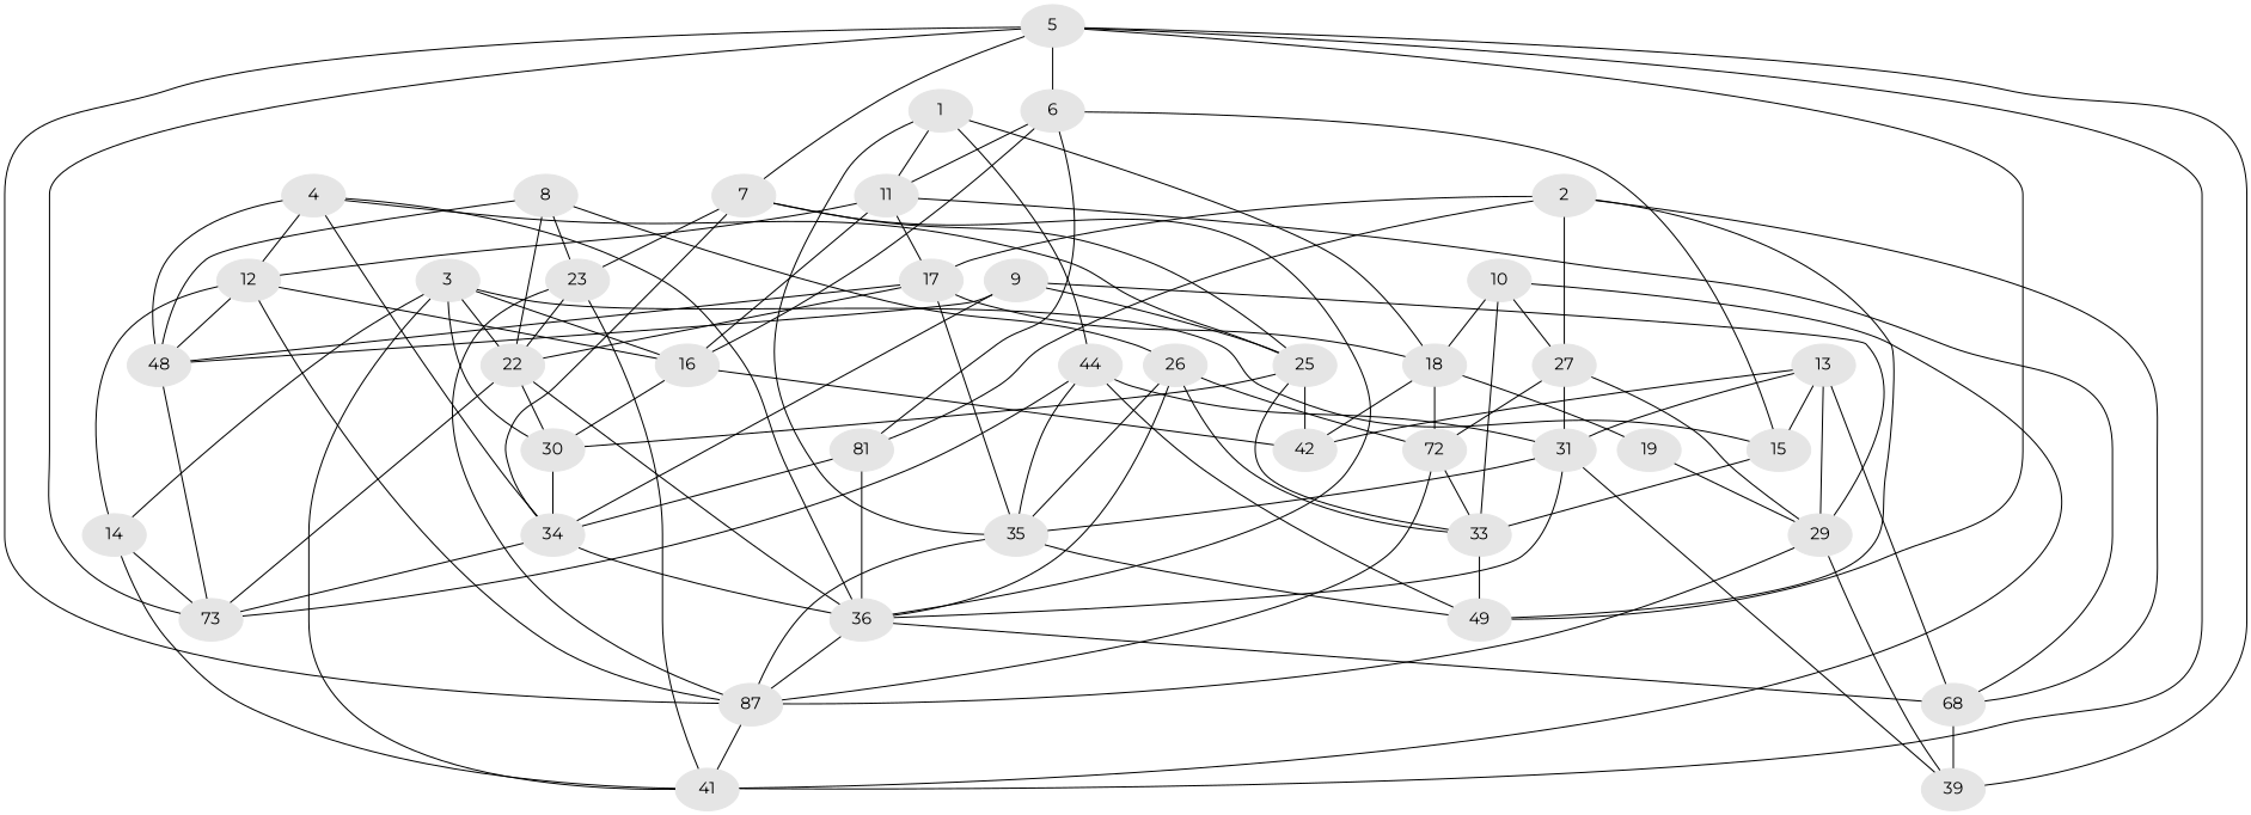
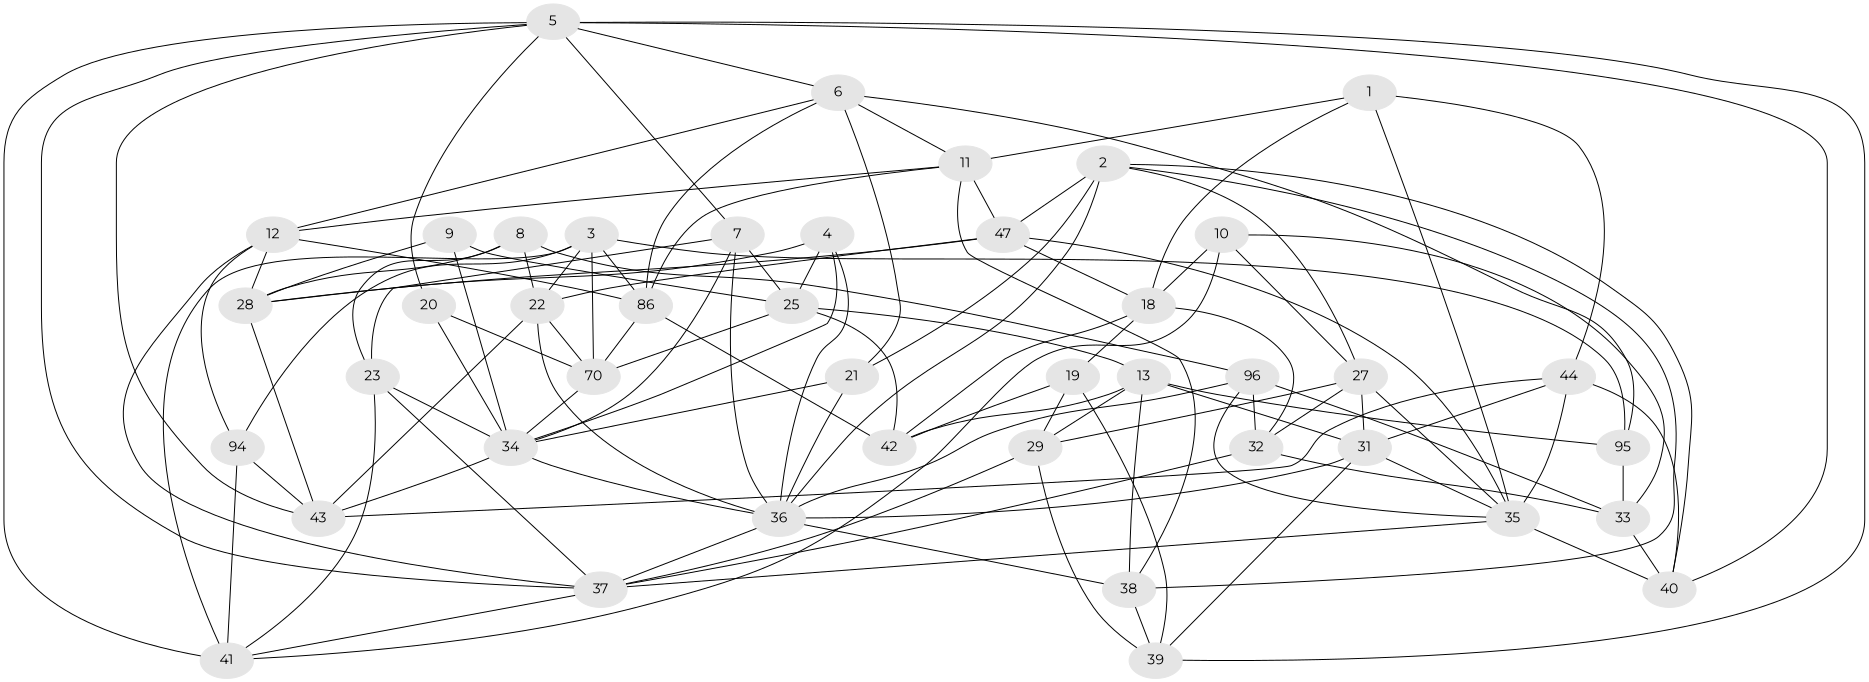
  graph {
    fontname=Montserrat
    node [color=gray90 fontname=Montserrat style=filled]
    edge [fontname=Montserrat weight=1.0]
    1
    11
    18
    n4 [label=44]
    35
-   17
-   38 [label=68]
-   16
+   17 [label=47]
+   38
+   16 [label=86]
    12
    42
    19
-   32 [label=72]
-   40 [label=49]
-   43 [label=73]
+   32
+   40
+   43
    31
-   37 [label=87]
+   37
    2
-   21 [label=81]
+   21
    27
    36
    22
-   28 [label=48]
+   28
    34
    29
    39
    3
-   14
-   15
-   30
+   14 [label=94]
+   15 [label=95]
+   30 [label=70]
    41
    33
    4
    25
    5
    6
    7
+   20
    23
    8
-   26
+   26 [label=96]
    9
    10
    13
    1 -- 11
    1 -- 18
    1 -- n4
    1 -- 35
    11 -- 17
    11 -- 38
    11 -- 16
    11 -- 12
    18 -- 42
    18 -- 19
    18 -- 32
    n4 -- 35 [weight=2.0]
    n4 -- 40
    n4 -- 43
    n4 -- 31
    35 -- 40 [weight=2.0]
    35 -- 37
    17 -- 18
    17 -- 35
    17 -- 22
    17 -- 28
    38 -- 39 [weight=2.0]
    16 -- 42
    16 -- 30
    12 -- 16
    12 -- 37
    12 -- 28
    12 -- 14
+   19 -- 42
    19 -- 29
+   19 -- 39
    32 -- 37
    32 -- 33
    31 -- 35
    31 -- 36
    31 -- 39
    37 -- 41
    2 -- 17
    2 -- 38
    2 -- 40
    2 -- 21
    2 -- 27
+   2 -- 36
    21 -- 36
    21 -- 34
+   27 -- 35
    27 -- 32 [weight=2.0]
    27 -- 31
    27 -- 29
    36 -- 38
    36 -- 37
    22 -- 43
    22 -- 36
    22 -- 30
    28 -- 43
    34 -- 43
    34 -- 36
    29 -- 37
    29 -- 39
    3 -- 16
    3 -- 22
    3 -- 14
    3 -- 15
    3 -- 30
    3 -- 41
    14 -- 43
    14 -- 41
    15 -- 33
    30 -- 34
    33 -- 40
    4 -- 36
    4 -- 28
    4 -- 34
    4 -- 25
    25 -- 42
    25 -- 30
-   25 -- 33
+   25 -- 13
    5 -- 40
    5 -- 43
    5 -- 37
    5 -- 39
    5 -- 41
    5 -- 6
    5 -- 7
+   5 -- 20
    6 -- 11
    6 -- 16
-   4 -- 12
+   6 -- 12
    6 -- 21
    6 -- 15
    7 -- 36
    7 -- 34
    7 -- 25
    7 -- 23 [weight=2.0]
+   20 -- 34 [weight=2.0]
+   20 -- 30
    23 -- 37
-   23 -- 22
+   23 -- 34
    23 -- 41
    8 -- 22
    8 -- 28
    8 -- 23
    8 -- 26
    26 -- 35
    26 -- 32
    26 -- 36
    26 -- 33
    9 -- 28
    9 -- 34
-   9 -- 29
    9 -- 25
    10 -- 18
    10 -- 27
    10 -- 41
    10 -- 33
    13 -- 38
    13 -- 42 [weight=2.0]
    13 -- 31
    13 -- 29
    13 -- 15
  }
